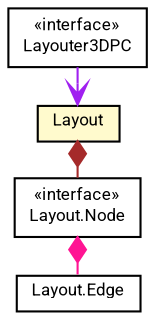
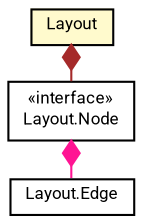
  digraph {
    nodesep=0.15
    rankdir=TB
    ranksep=0.25
    node [fontcolor=black fontname=Roboto fontsize=8 margin=0 shape=plaintext]
    edge [arrowhead=none arrowtail=diamond dir=back fontname=Roboto fontsize=7 labelfontname=Roboto labelfontsize=7 weight=6]
    n1 [height=0 label=<<table title="de.lmu.ifi.dbs.elki.visualization.parallel3d.layout.Layout" border="0" cellborder="1" cellspacing="0" cellpadding="2" bgcolor="lemonChiffon" href="Layout.html" target="_parent"> 		<tr><td><table border="0" cellspacing="0" cellpadding="1"> 		<tr><td align="center" balign="center"> <font face="Roboto">Layout</font> </td></tr> 		</table></td></tr> 		</table>> width=0]
    n2 [height=0 label=<<table title="de.lmu.ifi.dbs.elki.visualization.parallel3d.layout.Layout.Node" border="0" cellborder="1" cellspacing="0" cellpadding="2" href="Layout.Node.html" target="_parent"> 		<tr><td><table border="0" cellspacing="0" cellpadding="1"> 		<tr><td align="center" balign="center"> &#171;interface&#187; </td></tr> 		<tr><td align="center" balign="center"> <font face="Roboto">Layout.Node</font> </td></tr> 		</table></td></tr> 		</table>> width=0]
    n3 [height=0 label=<<table title="de.lmu.ifi.dbs.elki.visualization.parallel3d.layout.Layout.Edge" border="0" cellborder="1" cellspacing="0" cellpadding="2" href="Layout.Edge.html" target="_parent"> 		<tr><td><table border="0" cellspacing="0" cellpadding="1"> 		<tr><td align="center" balign="center"> <font face="Roboto">Layout.Edge</font> </td></tr> 		</table></td></tr> 		</table>> width=0]
-   n4 [height=0 label=<<table title="de.lmu.ifi.dbs.elki.visualization.parallel3d.layout.Layouter3DPC" border="0" cellborder="1" cellspacing="0" cellpadding="2" href="Layouter3DPC.html" target="_parent"> 		<tr><td><table border="0" cellspacing="0" cellpadding="1"> 		<tr><td align="center" balign="center"> &#171;interface&#187; </td></tr> 		<tr><td align="center" balign="center"> <font face="Roboto">Layouter3DPC</font> </td></tr> 		</table></td></tr> 		</table>> width=0]
    n1 -> n2 [color=brown]
    n2 -> n3 [color=deeppink]
-   n4 -> n1 [arrowhead=open color=purple weight=1 arrowtail="" dir=""]
  }
